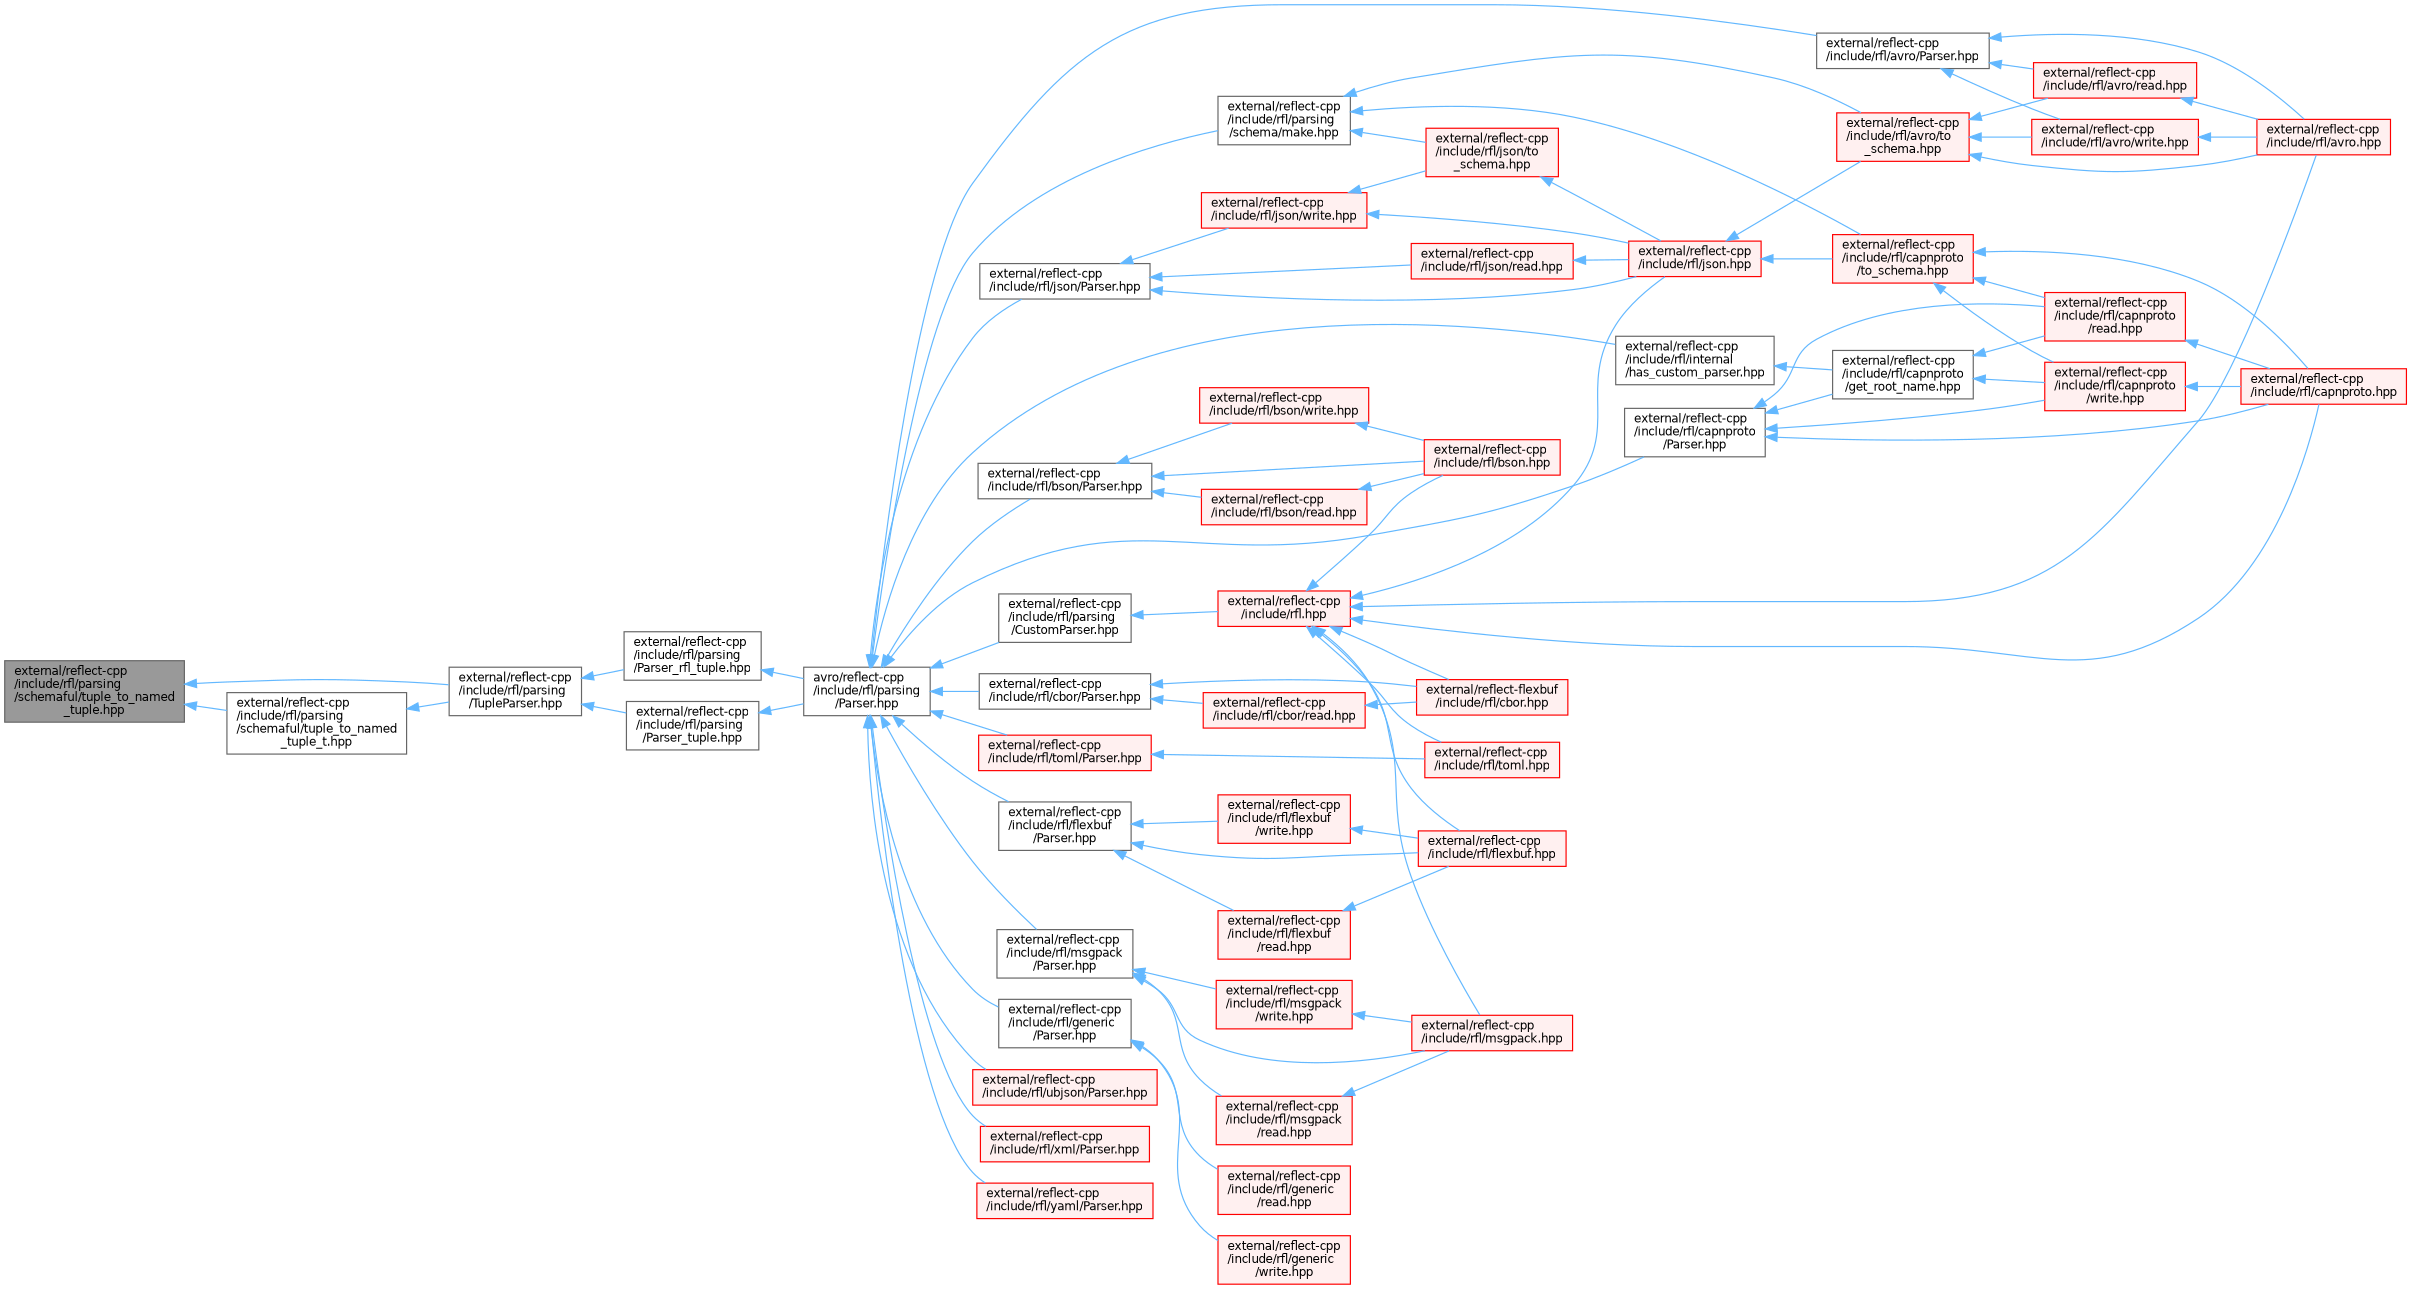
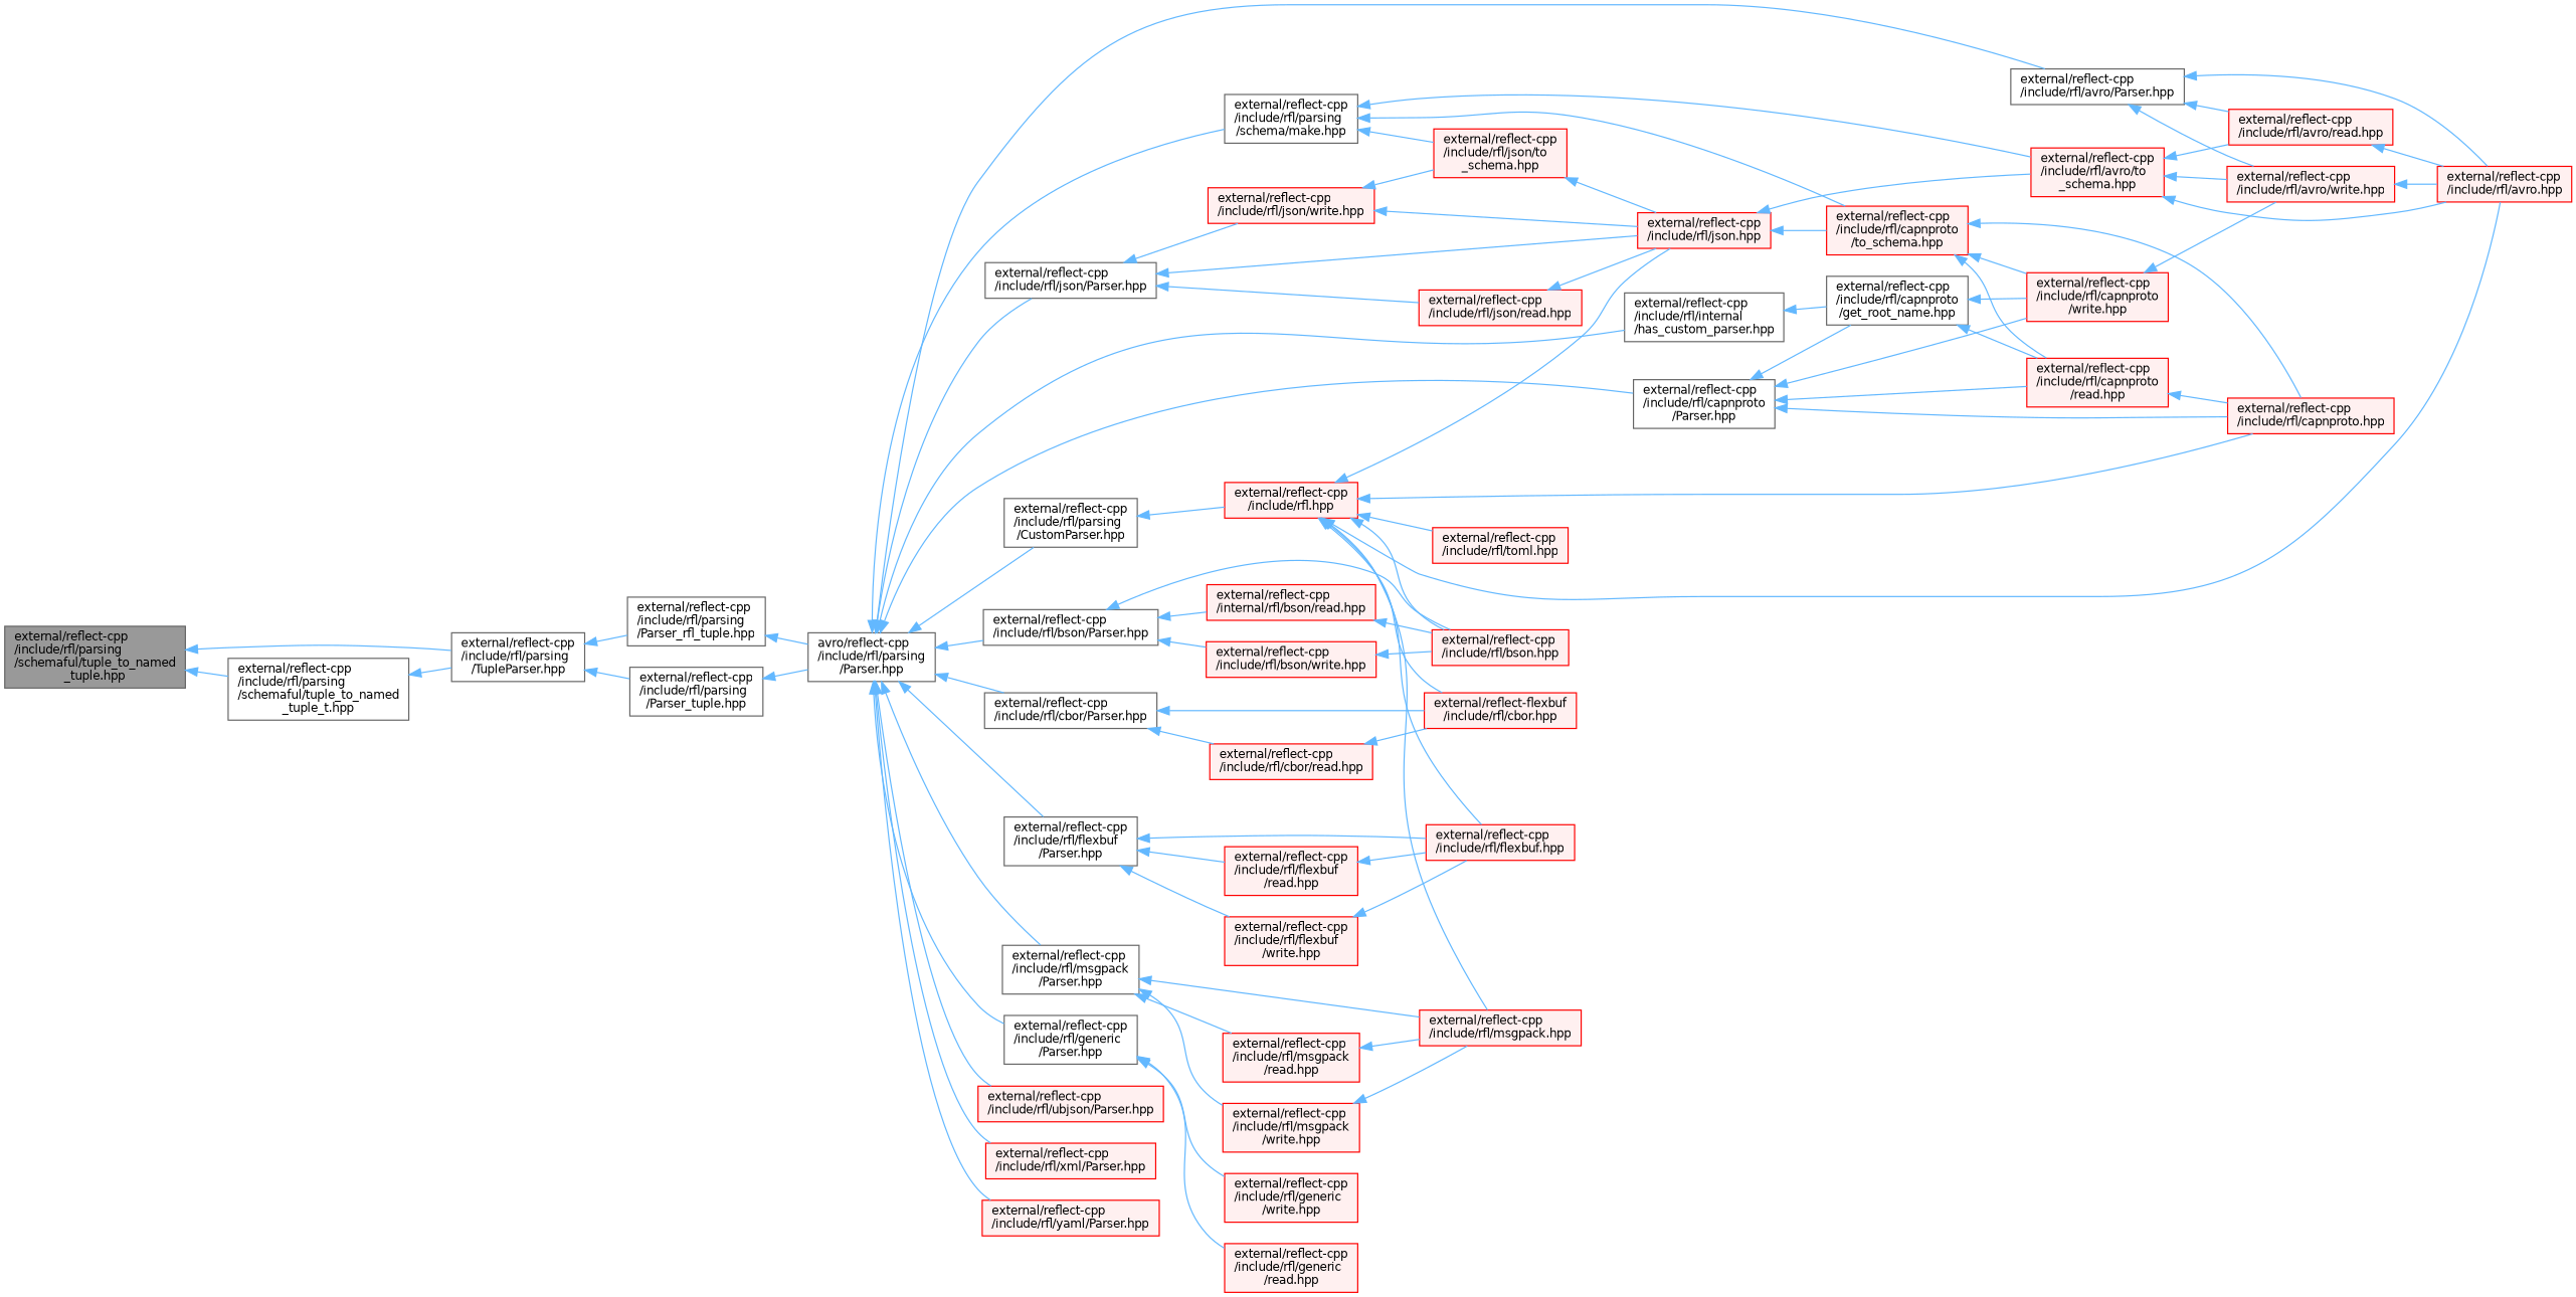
  digraph {
    rankdir=LR
    node [color=red fillcolor="#FFF0F0" fontname=Helvetica fontsize=10 shape=box style=filled]
    edge [color=steelblue1 dir=back fontname=Helvetica fontsize=10 labelfontname=Helvetica labelfontsize=10 style=solid]
    n1 [color=gray40 fillcolor=grey60 fontcolor=black height=0.2 label="external/reflect-cpp\l/include/rfl/parsing\l/schemaful/tuple_to_named\l_tuple.hpp" width=0.4]
    n2 [color=grey40 fillcolor=white height=0.2 label="external/reflect-cpp\l/include/rfl/parsing\l/TupleParser.hpp" width=0.4]
    n3 [color=grey40 fillcolor=white height=0.2 label="external/reflect-cpp\l/include/rfl/parsing\l/schemaful/tuple_to_named\l_tuple_t.hpp" width=0.4]
    n4 [color=grey40 fillcolor=white height=0.2 label="external/reflect-cpp\l/include/rfl/parsing\l/Parser_rfl_tuple.hpp" width=0.4]
    n5 [color=grey40 fillcolor=white height=0.2 label="external/reflect-cpp\l/include/rfl/parsing\l/Parser_tuple.hpp" width=0.4]
    n6 [color=grey40 fillcolor=white height=0.2 label="avro/reflect-cpp\l/include/rfl/parsing\l/Parser.hpp" width=0.4]
    n7 [color=grey40 fillcolor=white height=0.2 label="external/reflect-cpp\l/include/rfl/avro/Parser.hpp" width=0.4]
    n8 [color=grey40 fillcolor=white height=0.2 label="external/reflect-cpp\l/include/rfl/bson/Parser.hpp" width=0.4]
    n9 [color=grey40 fillcolor=white height=0.2 label="external/reflect-cpp\l/include/rfl/capnproto\l/Parser.hpp" width=0.4]
    n10 [color=grey40 fillcolor=white height=0.2 label="external/reflect-cpp\l/include/rfl/cbor/Parser.hpp" width=0.4]
    n11 [color=grey40 fillcolor=white height=0.2 label="external/reflect-cpp\l/include/rfl/flexbuf\l/Parser.hpp" width=0.4]
    n12 [color=grey40 fillcolor=white height=0.2 label="external/reflect-cpp\l/include/rfl/generic\l/Parser.hpp" width=0.4]
    n13 [color=grey40 fillcolor=white height=0.2 label="external/reflect-cpp\l/include/rfl/internal\l/has_custom_parser.hpp" width=0.4]
    n14 [color=grey40 fillcolor=white height=0.2 label="external/reflect-cpp\l/include/rfl/json/Parser.hpp" width=0.4]
    n15 [color=grey40 fillcolor=white height=0.2 label="external/reflect-cpp\l/include/rfl/msgpack\l/Parser.hpp" width=0.4]
    n16 [color=grey40 fillcolor=white height=0.2 label="external/reflect-cpp\l/include/rfl/parsing\l/CustomParser.hpp" width=0.4]
    n17 [color=grey40 fillcolor=white height=0.2 label="external/reflect-cpp\l/include/rfl/parsing\l/schema/make.hpp" width=0.4]
-   n18 [height=0.2 label="external/reflect-cpp\l/include/rfl/toml/Parser.hpp" width=0.4]
    n19 [height=0.2 label="external/reflect-cpp\l/include/rfl/ubjson/Parser.hpp" width=0.4]
    n20 [height=0.2 label="external/reflect-cpp\l/include/rfl/xml/Parser.hpp" width=0.4]
    n21 [height=0.2 label="external/reflect-cpp\l/include/rfl/yaml/Parser.hpp" width=0.4]
    n22 [height=0.2 label="external/reflect-cpp\l/include/rfl/avro.hpp" width=0.4]
    n23 [height=0.2 label="external/reflect-cpp\l/include/rfl/avro/read.hpp" width=0.4]
    n24 [height=0.2 label="external/reflect-cpp\l/include/rfl/avro/write.hpp" width=0.4]
    n25 [height=0.2 label="external/reflect-cpp\l/include/rfl/bson.hpp" width=0.4]
-   n26 [height=0.2 label="external/reflect-cpp\l/include/rfl/bson/read.hpp" width=0.4]
+   n26 [height=0.2 label="external/reflect-cpp\l/internal/rfl/bson/read.hpp" width=0.4]
    n27 [height=0.2 label="external/reflect-cpp\l/include/rfl/bson/write.hpp" width=0.4]
    n28 [height=0.2 label="external/reflect-cpp\l/include/rfl/capnproto.hpp" width=0.4]
    n29 [color=grey40 fillcolor=white height=0.2 label="external/reflect-cpp\l/include/rfl/capnproto\l/get_root_name.hpp" width=0.4]
    n30 [height=0.2 label="external/reflect-cpp\l/include/rfl/capnproto\l/read.hpp" width=0.4]
    n31 [height=0.2 label="external/reflect-cpp\l/include/rfl/capnproto\l/write.hpp" width=0.4]
    n32 [height=0.2 label="external/reflect-flexbuf\l/include/rfl/cbor.hpp" width=0.4]
    n33 [height=0.2 label="external/reflect-cpp\l/include/rfl/cbor/read.hpp" width=0.4]
    n34 [height=0.2 label="external/reflect-cpp\l/include/rfl/flexbuf.hpp" width=0.4]
    n35 [height=0.2 label="external/reflect-cpp\l/include/rfl/flexbuf\l/read.hpp" width=0.4]
    n36 [height=0.2 label="external/reflect-cpp\l/include/rfl/flexbuf\l/write.hpp" width=0.4]
    n37 [height=0.2 label="external/reflect-cpp\l/include/rfl/generic\l/read.hpp" width=0.4]
    n38 [height=0.2 label="external/reflect-cpp\l/include/rfl/generic\l/write.hpp" width=0.4]
    n39 [height=0.2 label="external/reflect-cpp\l/include/rfl/json.hpp" width=0.4]
    n40 [height=0.2 label="external/reflect-cpp\l/include/rfl/json/read.hpp" width=0.4]
    n41 [height=0.2 label="external/reflect-cpp\l/include/rfl/json/write.hpp" width=0.4]
    n42 [height=0.2 label="external/reflect-cpp\l/include/rfl/msgpack.hpp" width=0.4]
    n43 [height=0.2 label="external/reflect-cpp\l/include/rfl/msgpack\l/read.hpp" width=0.4]
    n44 [height=0.2 label="external/reflect-cpp\l/include/rfl/msgpack\l/write.hpp" width=0.4]
    n45 [height=0.2 label="external/reflect-cpp\l/include/rfl.hpp" width=0.4]
    n46 [height=0.2 label="external/reflect-cpp\l/include/rfl/avro/to\l_schema.hpp" width=0.4]
    n47 [height=0.2 label="external/reflect-cpp\l/include/rfl/capnproto\l/to_schema.hpp" width=0.4]
    n48 [height=0.2 label="external/reflect-cpp\l/include/rfl/json/to\l_schema.hpp" width=0.4]
    n49 [height=0.2 label="external/reflect-cpp\l/include/rfl/toml.hpp" width=0.4]
    n1 -> n2
    n1 -> n3
    n2 -> n4
    n2 -> n5
    n3 -> n2
    n4 -> n6
    n5 -> n6
    n6 -> n7
    n6 -> n8
    n6 -> n9
    n6 -> n10
    n6 -> n11
    n6 -> n12
    n6 -> n13
    n6 -> n14
    n6 -> n15
    n6 -> n16
    n6 -> n17
-   n6 -> n18
    n6 -> n19
    n6 -> n20
    n6 -> n21
    n7 -> n22
    n7 -> n23
    n7 -> n24
    n8 -> n25
    n8 -> n26
    n8 -> n27
    n9 -> n28
    n9 -> n29
    n9 -> n30
    n9 -> n31
    n10 -> n32
    n10 -> n33
    n11 -> n34
    n11 -> n35
    n11 -> n36
    n12 -> n37
    n12 -> n38
    n13 -> n29
    n14 -> n39
    n14 -> n40
    n14 -> n41
    n15 -> n42
    n15 -> n43
    n15 -> n44
    n16 -> n45
    n17 -> n46
    n17 -> n47
    n17 -> n48
-   n18 -> n49
    n23 -> n22
    n24 -> n22
    n26 -> n25
    n27 -> n25
    n29 -> n30
    n29 -> n31
    n30 -> n28
-   n31 -> n28
+   n31 -> n24
    n33 -> n32
    n35 -> n34
    n36 -> n34
    n39 -> n46
    n39 -> n47
    n40 -> n39
    n41 -> n39
    n41 -> n48
    n43 -> n42
    n44 -> n42
    n45 -> n22
    n45 -> n25
    n45 -> n28
    n45 -> n32
    n45 -> n34
    n45 -> n39
    n45 -> n42
    n45 -> n49
    n46 -> n22
    n46 -> n23
    n46 -> n24
    n47 -> n28
    n47 -> n30
    n47 -> n31
    n48 -> n39
  }
